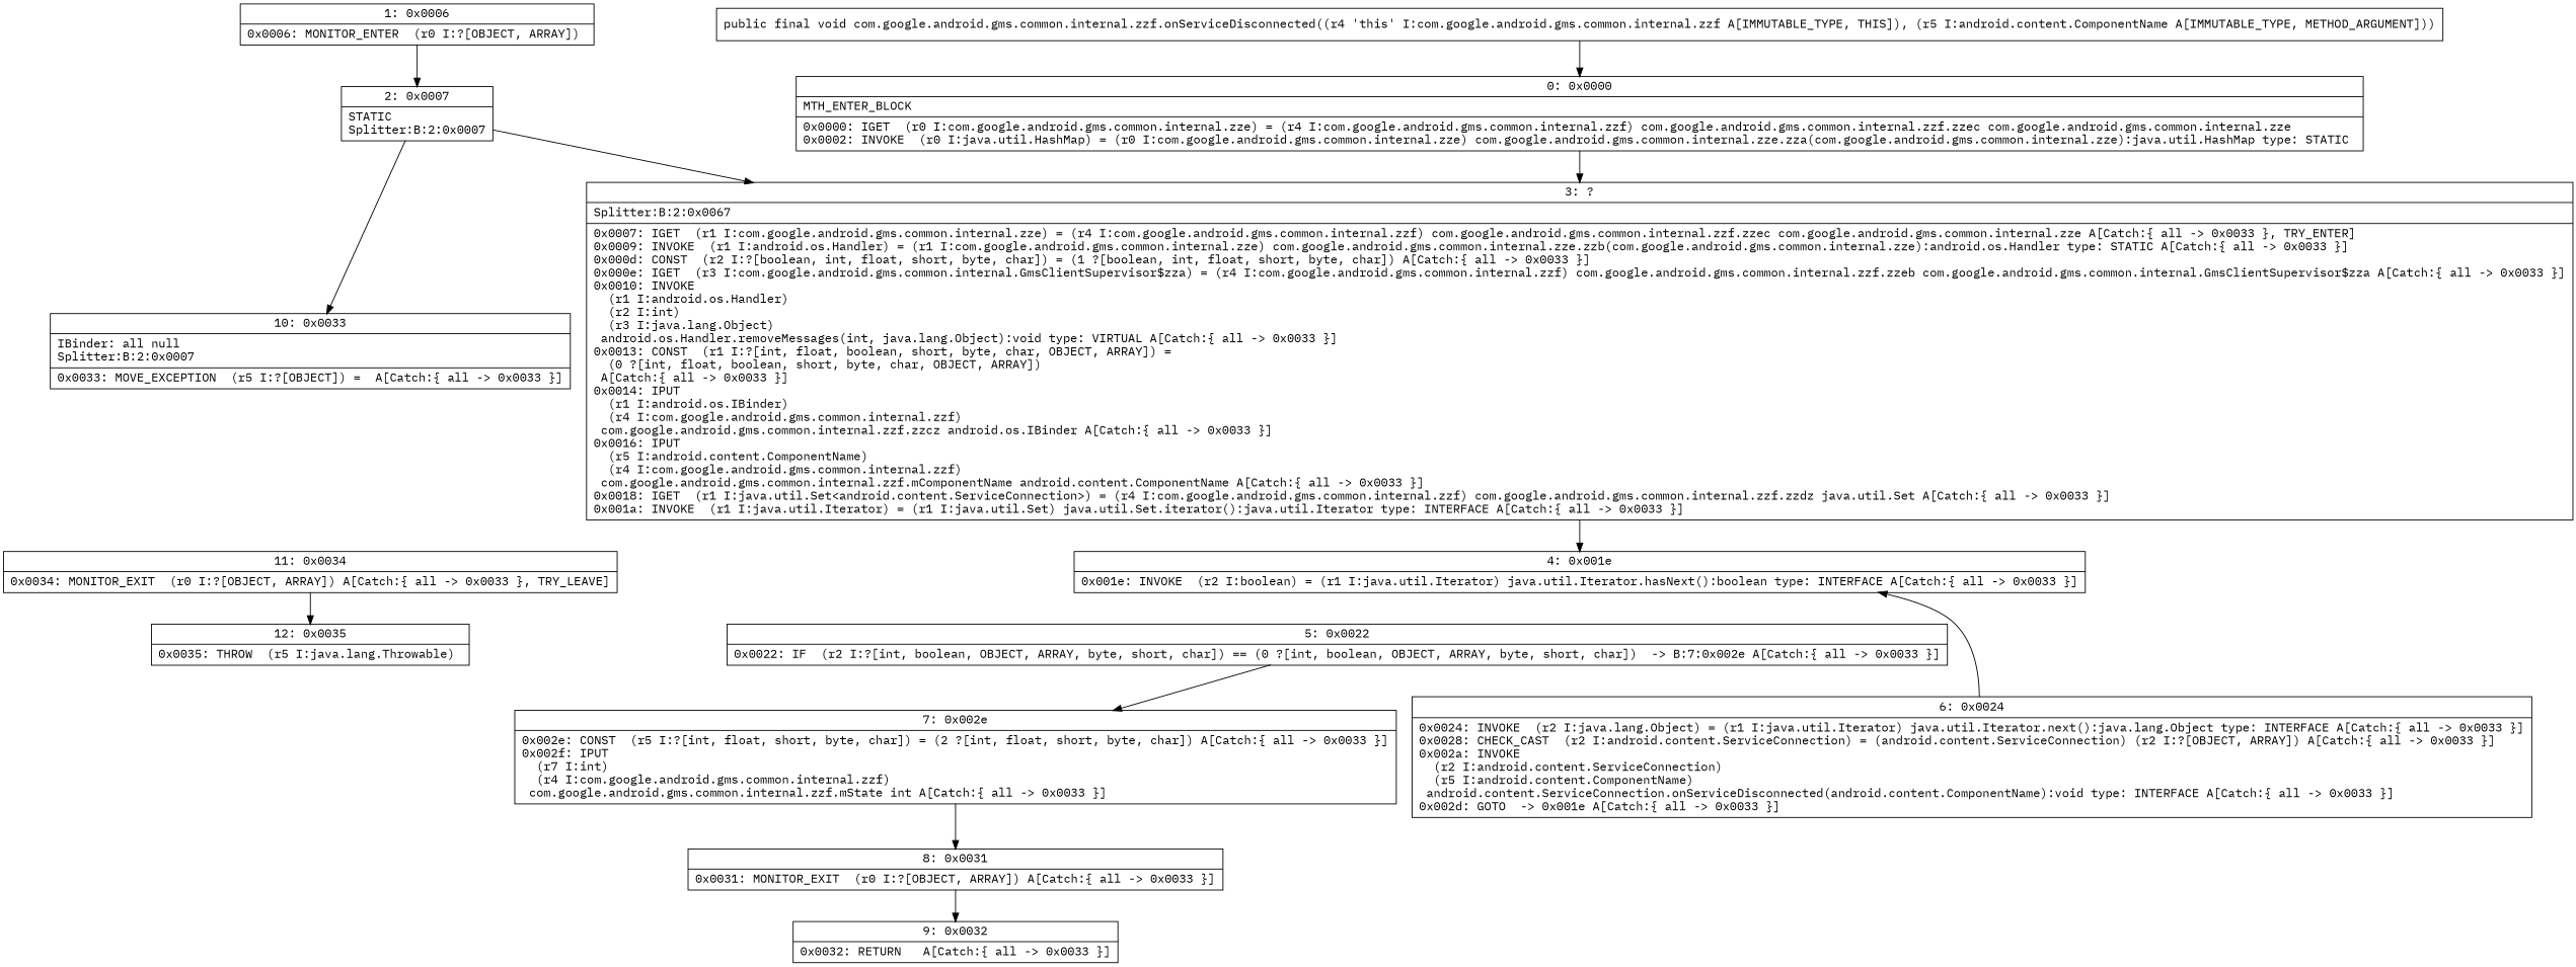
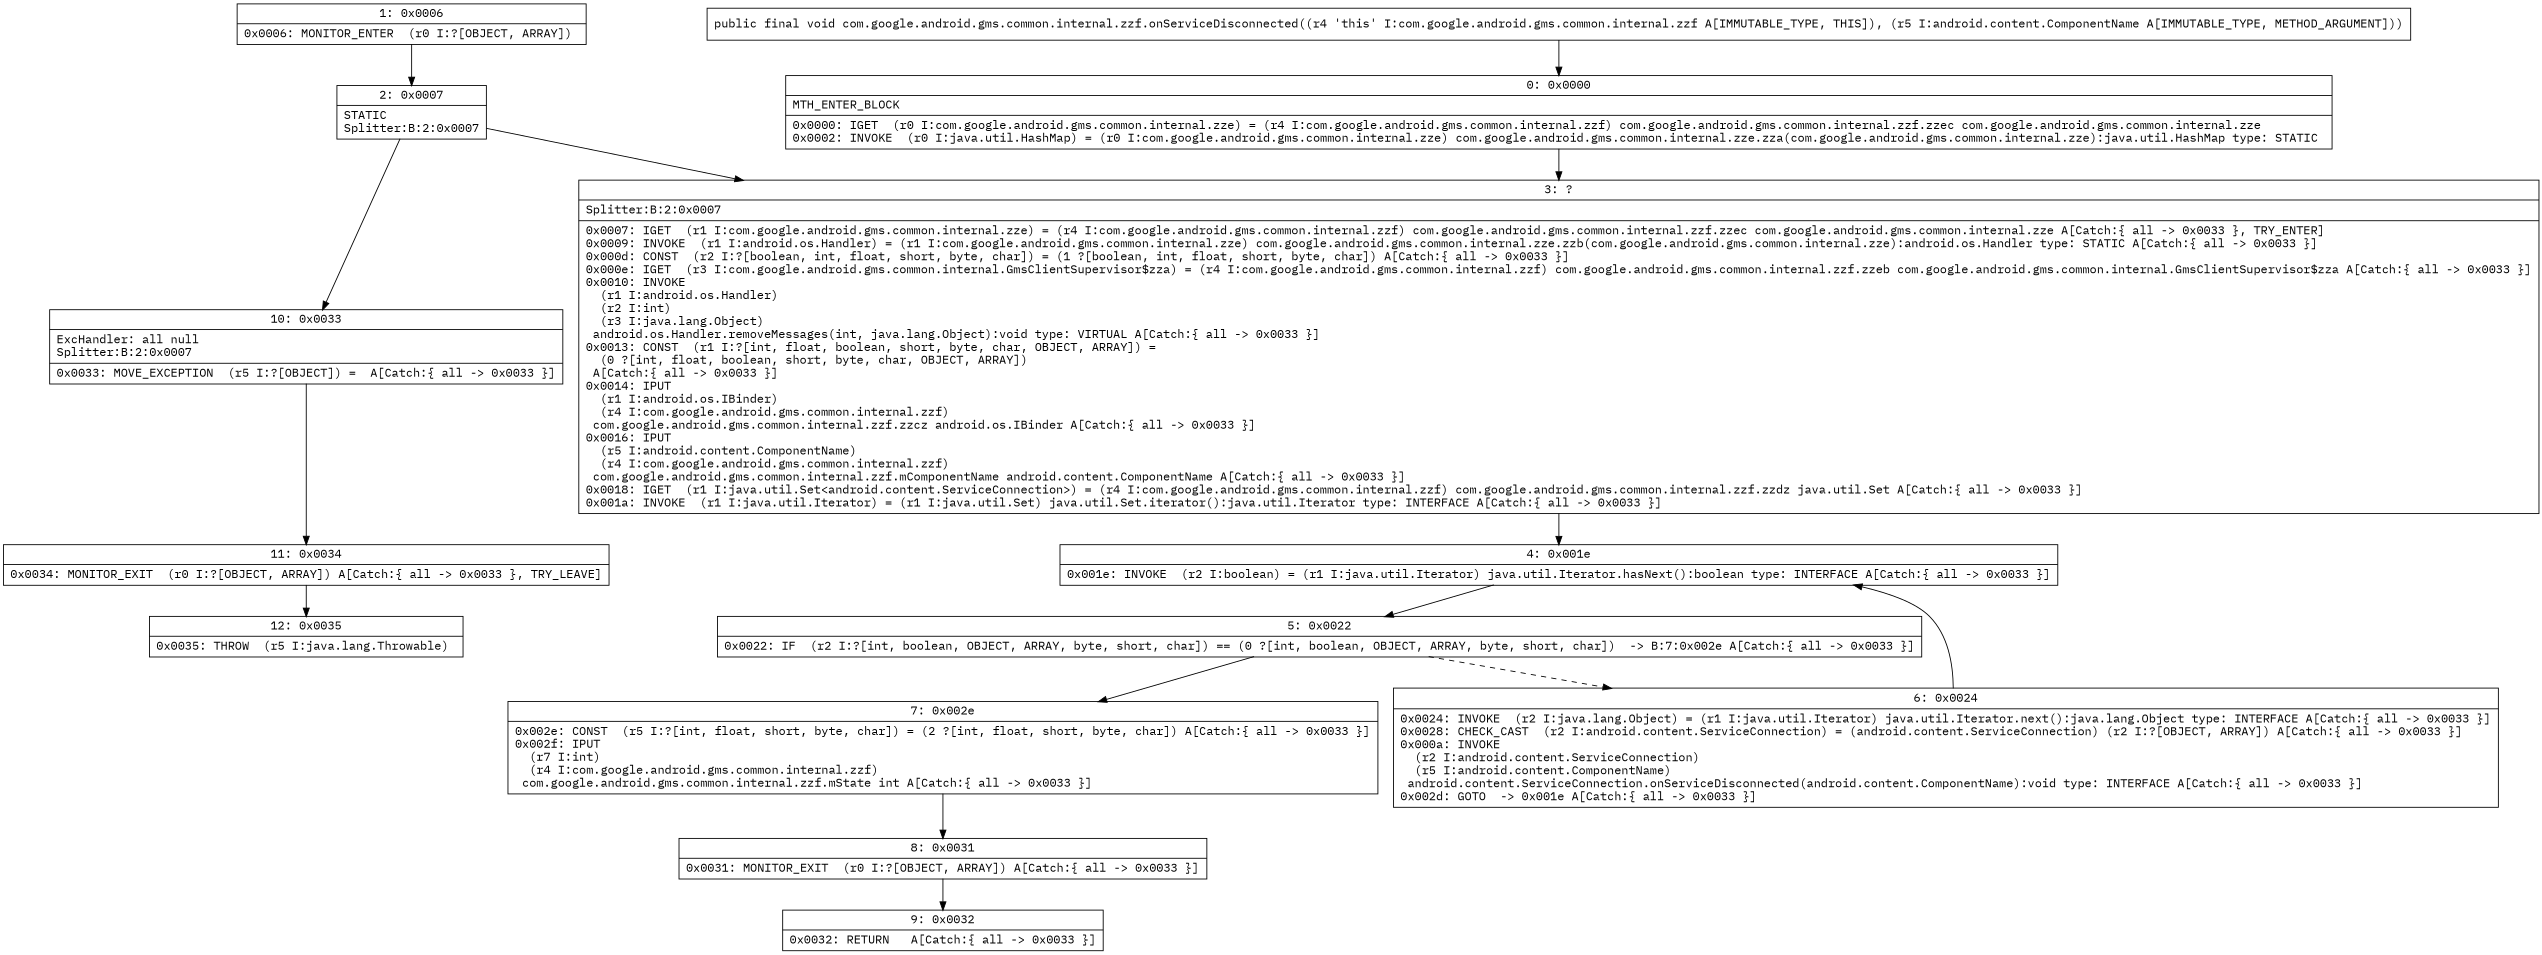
  digraph {
    fontname="IBM Plex Mono"
    node [fontname="IBM Plex Mono" shape=record]
    edge [fontname="IBM Plex Mono"]
    n1 [label="{0\:\ 0x0000|MTH_ENTER_BLOCK\l|0x0000: IGET  (r0 I:com.google.android.gms.common.internal.zze) = (r4 I:com.google.android.gms.common.internal.zzf) com.google.android.gms.common.internal.zzf.zzec com.google.android.gms.common.internal.zze \l0x0002: INVOKE  (r0 I:java.util.HashMap) = (r0 I:com.google.android.gms.common.internal.zze) com.google.android.gms.common.internal.zze.zza(com.google.android.gms.common.internal.zze):java.util.HashMap type: STATIC \l}"]
-   n2 [label="{3\:\ ?|Splitter:B:2:0x0067\l|0x0007: IGET  (r1 I:com.google.android.gms.common.internal.zze) = (r4 I:com.google.android.gms.common.internal.zzf) com.google.android.gms.common.internal.zzf.zzec com.google.android.gms.common.internal.zze A[Catch:\{ all \-\> 0x0033 \}, TRY_ENTER]\l0x0009: INVOKE  (r1 I:android.os.Handler) = (r1 I:com.google.android.gms.common.internal.zze) com.google.android.gms.common.internal.zze.zzb(com.google.android.gms.common.internal.zze):android.os.Handler type: STATIC A[Catch:\{ all \-\> 0x0033 \}]\l0x000d: CONST  (r2 I:?[boolean, int, float, short, byte, char]) = (1 ?[boolean, int, float, short, byte, char]) A[Catch:\{ all \-\> 0x0033 \}]\l0x000e: IGET  (r3 I:com.google.android.gms.common.internal.GmsClientSupervisor$zza) = (r4 I:com.google.android.gms.common.internal.zzf) com.google.android.gms.common.internal.zzf.zzeb com.google.android.gms.common.internal.GmsClientSupervisor$zza A[Catch:\{ all \-\> 0x0033 \}]\l0x0010: INVOKE  \l  (r1 I:android.os.Handler)\l  (r2 I:int)\l  (r3 I:java.lang.Object)\l android.os.Handler.removeMessages(int, java.lang.Object):void type: VIRTUAL A[Catch:\{ all \-\> 0x0033 \}]\l0x0013: CONST  (r1 I:?[int, float, boolean, short, byte, char, OBJECT, ARRAY]) = \l  (0 ?[int, float, boolean, short, byte, char, OBJECT, ARRAY])\l A[Catch:\{ all \-\> 0x0033 \}]\l0x0014: IPUT  \l  (r1 I:android.os.IBinder)\l  (r4 I:com.google.android.gms.common.internal.zzf)\l com.google.android.gms.common.internal.zzf.zzcz android.os.IBinder A[Catch:\{ all \-\> 0x0033 \}]\l0x0016: IPUT  \l  (r5 I:android.content.ComponentName)\l  (r4 I:com.google.android.gms.common.internal.zzf)\l com.google.android.gms.common.internal.zzf.mComponentName android.content.ComponentName A[Catch:\{ all \-\> 0x0033 \}]\l0x0018: IGET  (r1 I:java.util.Set\<android.content.ServiceConnection\>) = (r4 I:com.google.android.gms.common.internal.zzf) com.google.android.gms.common.internal.zzf.zzdz java.util.Set A[Catch:\{ all \-\> 0x0033 \}]\l0x001a: INVOKE  (r1 I:java.util.Iterator) = (r1 I:java.util.Set) java.util.Set.iterator():java.util.Iterator type: INTERFACE A[Catch:\{ all \-\> 0x0033 \}]\l}"]
+   n2 [label="{3\:\ ?|Splitter:B:2:0x0007\l|0x0007: IGET  (r1 I:com.google.android.gms.common.internal.zze) = (r4 I:com.google.android.gms.common.internal.zzf) com.google.android.gms.common.internal.zzf.zzec com.google.android.gms.common.internal.zze A[Catch:\{ all \-\> 0x0033 \}, TRY_ENTER]\l0x0009: INVOKE  (r1 I:android.os.Handler) = (r1 I:com.google.android.gms.common.internal.zze) com.google.android.gms.common.internal.zze.zzb(com.google.android.gms.common.internal.zze):android.os.Handler type: STATIC A[Catch:\{ all \-\> 0x0033 \}]\l0x000d: CONST  (r2 I:?[boolean, int, float, short, byte, char]) = (1 ?[boolean, int, float, short, byte, char]) A[Catch:\{ all \-\> 0x0033 \}]\l0x000e: IGET  (r3 I:com.google.android.gms.common.internal.GmsClientSupervisor$zza) = (r4 I:com.google.android.gms.common.internal.zzf) com.google.android.gms.common.internal.zzf.zzeb com.google.android.gms.common.internal.GmsClientSupervisor$zza A[Catch:\{ all \-\> 0x0033 \}]\l0x0010: INVOKE  \l  (r1 I:android.os.Handler)\l  (r2 I:int)\l  (r3 I:java.lang.Object)\l android.os.Handler.removeMessages(int, java.lang.Object):void type: VIRTUAL A[Catch:\{ all \-\> 0x0033 \}]\l0x0013: CONST  (r1 I:?[int, float, boolean, short, byte, char, OBJECT, ARRAY]) = \l  (0 ?[int, float, boolean, short, byte, char, OBJECT, ARRAY])\l A[Catch:\{ all \-\> 0x0033 \}]\l0x0014: IPUT  \l  (r1 I:android.os.IBinder)\l  (r4 I:com.google.android.gms.common.internal.zzf)\l com.google.android.gms.common.internal.zzf.zzcz android.os.IBinder A[Catch:\{ all \-\> 0x0033 \}]\l0x0016: IPUT  \l  (r5 I:android.content.ComponentName)\l  (r4 I:com.google.android.gms.common.internal.zzf)\l com.google.android.gms.common.internal.zzf.mComponentName android.content.ComponentName A[Catch:\{ all \-\> 0x0033 \}]\l0x0018: IGET  (r1 I:java.util.Set\<android.content.ServiceConnection\>) = (r4 I:com.google.android.gms.common.internal.zzf) com.google.android.gms.common.internal.zzf.zzdz java.util.Set A[Catch:\{ all \-\> 0x0033 \}]\l0x001a: INVOKE  (r1 I:java.util.Iterator) = (r1 I:java.util.Set) java.util.Set.iterator():java.util.Iterator type: INTERFACE A[Catch:\{ all \-\> 0x0033 \}]\l}"]
    n3 [label="{1\:\ 0x0006|0x0006: MONITOR_ENTER  (r0 I:?[OBJECT, ARRAY]) \l}"]
    n4 [label="{2\:\ 0x0007|STATIC\lSplitter:B:2:0x0007\l}"]
-   n5 [label="{10\:\ 0x0033|IBinder: all null\lSplitter:B:2:0x0007\l|0x0033: MOVE_EXCEPTION  (r5 I:?[OBJECT]) =  A[Catch:\{ all \-\> 0x0033 \}]\l}"]
+   n5 [label="{10\:\ 0x0033|ExcHandler: all null\lSplitter:B:2:0x0007\l|0x0033: MOVE_EXCEPTION  (r5 I:?[OBJECT]) =  A[Catch:\{ all \-\> 0x0033 \}]\l}"]
    n6 [label="{4\:\ 0x001e|0x001e: INVOKE  (r2 I:boolean) = (r1 I:java.util.Iterator) java.util.Iterator.hasNext():boolean type: INTERFACE A[Catch:\{ all \-\> 0x0033 \}]\l}"]
    n7 [label="{11\:\ 0x0034|0x0034: MONITOR_EXIT  (r0 I:?[OBJECT, ARRAY]) A[Catch:\{ all \-\> 0x0033 \}, TRY_LEAVE]\l}"]
    n8 [label="{5\:\ 0x0022|0x0022: IF  (r2 I:?[int, boolean, OBJECT, ARRAY, byte, short, char]) == (0 ?[int, boolean, OBJECT, ARRAY, byte, short, char])  \-\> B:7:0x002e A[Catch:\{ all \-\> 0x0033 \}]\l}"]
-   n9 [label="{6\:\ 0x0024|0x0024: INVOKE  (r2 I:java.lang.Object) = (r1 I:java.util.Iterator) java.util.Iterator.next():java.lang.Object type: INTERFACE A[Catch:\{ all \-\> 0x0033 \}]\l0x0028: CHECK_CAST  (r2 I:android.content.ServiceConnection) = (android.content.ServiceConnection) (r2 I:?[OBJECT, ARRAY]) A[Catch:\{ all \-\> 0x0033 \}]\l0x002a: INVOKE  \l  (r2 I:android.content.ServiceConnection)\l  (r5 I:android.content.ComponentName)\l android.content.ServiceConnection.onServiceDisconnected(android.content.ComponentName):void type: INTERFACE A[Catch:\{ all \-\> 0x0033 \}]\l0x002d: GOTO  \-\> 0x001e A[Catch:\{ all \-\> 0x0033 \}]\l}"]
+   n9 [label="{6\:\ 0x0024|0x0024: INVOKE  (r2 I:java.lang.Object) = (r1 I:java.util.Iterator) java.util.Iterator.next():java.lang.Object type: INTERFACE A[Catch:\{ all \-\> 0x0033 \}]\l0x0028: CHECK_CAST  (r2 I:android.content.ServiceConnection) = (android.content.ServiceConnection) (r2 I:?[OBJECT, ARRAY]) A[Catch:\{ all \-\> 0x0033 \}]\l0x000a: INVOKE  \l  (r2 I:android.content.ServiceConnection)\l  (r5 I:android.content.ComponentName)\l android.content.ServiceConnection.onServiceDisconnected(android.content.ComponentName):void type: INTERFACE A[Catch:\{ all \-\> 0x0033 \}]\l0x002d: GOTO  \-\> 0x001e A[Catch:\{ all \-\> 0x0033 \}]\l}"]
    n10 [label="{7\:\ 0x002e|0x002e: CONST  (r5 I:?[int, float, short, byte, char]) = (2 ?[int, float, short, byte, char]) A[Catch:\{ all \-\> 0x0033 \}]\l0x002f: IPUT  \l  (r7 I:int)\l  (r4 I:com.google.android.gms.common.internal.zzf)\l com.google.android.gms.common.internal.zzf.mState int A[Catch:\{ all \-\> 0x0033 \}]\l}"]
    n11 [label="{8\:\ 0x0031|0x0031: MONITOR_EXIT  (r0 I:?[OBJECT, ARRAY]) A[Catch:\{ all \-\> 0x0033 \}]\l}"]
    n12 [label="{9\:\ 0x0032|0x0032: RETURN   A[Catch:\{ all \-\> 0x0033 \}]\l}"]
    n13 [label="{12\:\ 0x0035|0x0035: THROW  (r5 I:java.lang.Throwable) \l}"]
    n14 [label="{public final void com.google.android.gms.common.internal.zzf.onServiceDisconnected((r4 'this' I:com.google.android.gms.common.internal.zzf A[IMMUTABLE_TYPE, THIS]), (r5 I:android.content.ComponentName A[IMMUTABLE_TYPE, METHOD_ARGUMENT])) }"]
    n1 -> n2
    n2 -> n6
    n3 -> n4
    n4 -> n2
    n4 -> n5
+   n5 -> n7
+   n6 -> n8
    n7 -> n13
+   n8 -> n9 [style=dashed]
    n8 -> n10
    n9 -> n6
    n10 -> n11
    n11 -> n12
    n14 -> n1
  }
